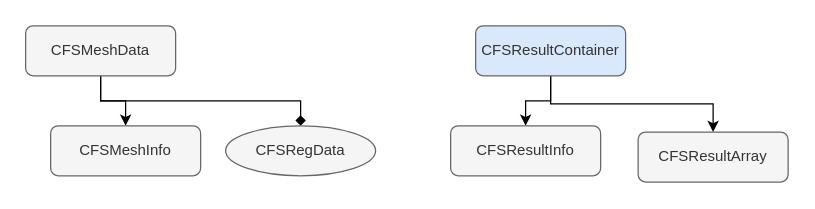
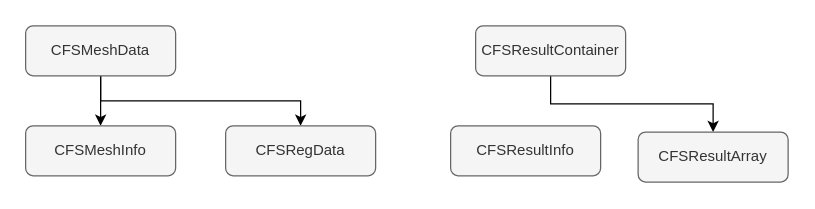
  <mxCell id="0" />
  <mxCell id="1" parent="0" />
  <mxCell id="2" style="edgeStyle=orthogonalEdgeStyle;rounded=0;orthogonalLoop=1;jettySize=auto;html=1;exitX=0.5;exitY=1;exitDx=0;exitDy=0;entryX=0.5;entryY=0;entryDx=0;entryDy=0;" parent="1" source="4" target="5" edge="1"><mxGeometry relative="1" as="geometry" /></mxCell>
- <mxCell id="3" style="edgeStyle=orthogonalEdgeStyle;rounded=0;orthogonalLoop=1;jettySize=auto;html=1;exitX=0.5;exitY=1;exitDx=0;exitDy=0;entryX=0.5;entryY=0;entryDx=0;entryDy=0;endArrow=diamond;" parent="1" source="4" target="6" edge="1"><mxGeometry relative="1" as="geometry" /></mxCell>
+ <mxCell id="3" style="edgeStyle=orthogonalEdgeStyle;rounded=0;orthogonalLoop=1;jettySize=auto;html=1;exitX=0.5;exitY=1;exitDx=0;exitDy=0;entryX=0.5;entryY=0;entryDx=0;entryDy=0;" parent="1" source="4" target="6" edge="1"><mxGeometry relative="1" as="geometry" /></mxCell>
  <mxCell id="4" value="CFSMeshData" style="rounded=1;whiteSpace=wrap;html=1;fillColor=#f5f5f5;fontColor=#333333;strokeColor=#666666;" parent="1" vertex="1"><mxGeometry x="20" y="20" width="120" height="40" as="geometry" /></mxCell>
- <mxCell id="5" value="CFSMeshInfo" style="rounded=1;whiteSpace=wrap;html=1;fillColor=#f5f5f5;fontColor=#333333;strokeColor=#666666;" parent="1" vertex="1"><mxGeometry x="40" y="100" width="120" height="40" as="geometry" /></mxCell>
- <mxCell id="6" value="CFSRegData" style="ellipse;whiteSpace=wrap;html=1;fillColor=#f5f5f5;fontColor=#333333;strokeColor=#666666;" parent="1" vertex="1"><mxGeometry x="180" y="100" width="120" height="40" as="geometry" /></mxCell>
- <mxCell id="7" style="edgeStyle=orthogonalEdgeStyle;rounded=0;orthogonalLoop=1;jettySize=auto;html=1;exitX=0.5;exitY=1;exitDx=0;exitDy=0;entryX=0.5;entryY=0;entryDx=0;entryDy=0;" parent="1" source="9" target="10" edge="1"><mxGeometry relative="1" as="geometry" /></mxCell>
+ <mxCell id="5" value="CFSMeshInfo" style="rounded=1;whiteSpace=wrap;html=1;fillColor=#f5f5f5;fontColor=#333333;strokeColor=#666666;" parent="1" vertex="1"><mxGeometry x="20" y="100" width="120" height="40" as="geometry" /></mxCell>
+ <mxCell id="6" value="CFSRegData" style="rounded=1;whiteSpace=wrap;html=1;fillColor=#f5f5f5;fontColor=#333333;strokeColor=#666666;" parent="1" vertex="1"><mxGeometry x="180" y="100" width="120" height="40" as="geometry" /></mxCell>
  <mxCell id="8" style="edgeStyle=orthogonalEdgeStyle;rounded=0;orthogonalLoop=1;jettySize=auto;html=1;exitX=0.5;exitY=1;exitDx=0;exitDy=0;entryX=0.5;entryY=0;entryDx=0;entryDy=0;" parent="1" source="9" target="11" edge="1"><mxGeometry relative="1" as="geometry" /></mxCell>
- <mxCell id="9" value="CFSResultContainer" style="rounded=1;whiteSpace=wrap;html=1;fillColor=#dae8fc;fontColor=#333333;strokeColor=#666666;" parent="1" vertex="1"><mxGeometry x="380" y="20" width="120" height="40" as="geometry" /></mxCell>
+ <mxCell id="9" value="CFSResultContainer" style="rounded=1;whiteSpace=wrap;html=1;fillColor=#f5f5f5;fontColor=#333333;strokeColor=#666666;" parent="1" vertex="1"><mxGeometry x="380" y="20" width="120" height="40" as="geometry" /></mxCell>
  <mxCell id="10" value="CFSResultInfo" style="rounded=1;whiteSpace=wrap;html=1;fillColor=#f5f5f5;fontColor=#333333;strokeColor=#666666;" parent="1" vertex="1"><mxGeometry x="360" y="100" width="120" height="40" as="geometry" /></mxCell>
  <mxCell id="11" value="CFSResultArray" style="rounded=1;whiteSpace=wrap;html=1;fillColor=#f5f5f5;fontColor=#333333;strokeColor=#666666;" parent="1" vertex="1"><mxGeometry x="510" y="105" width="120" height="40" as="geometry" /></mxCell>
